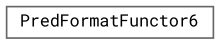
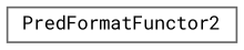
  digraph {
    rankdir=LR
    fontname="Roboto Mono"
-   n1 [color=grey40 fillcolor=white fontname="Roboto Mono" fontsize=10 height=0.2 label=PredFormatFunctor6 shape=box style=filled width=0.4]
+   n1 [color=grey40 fillcolor=white fontname="Roboto Mono" fontsize=10 height=0.2 label=PredFormatFunctor2 shape=box style=filled width=0.4]
  }
